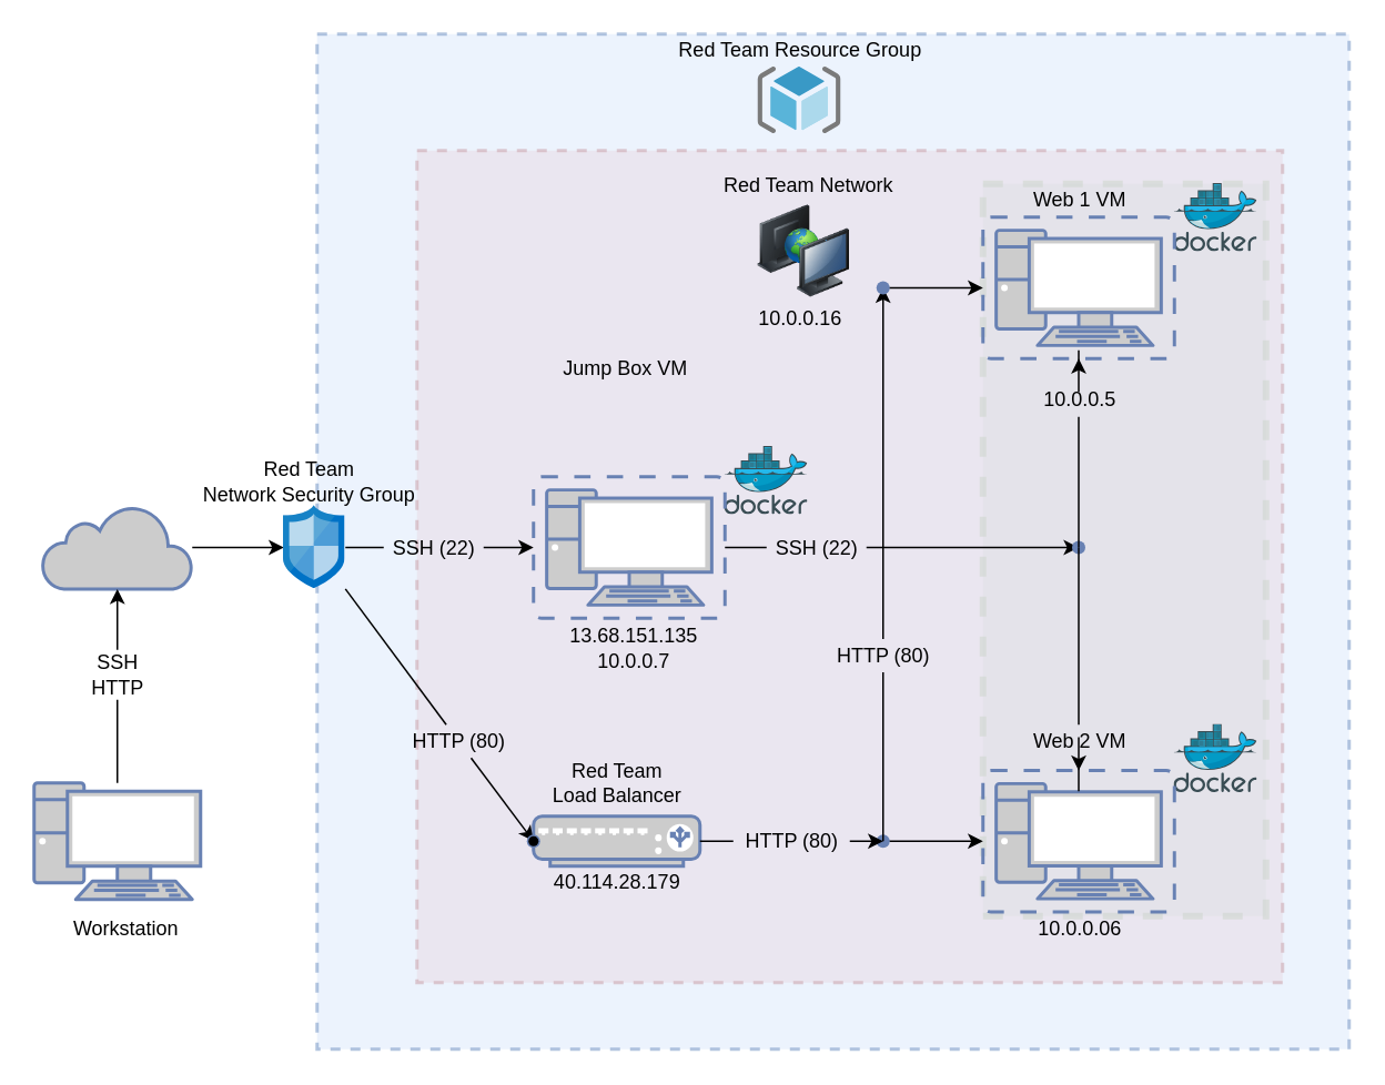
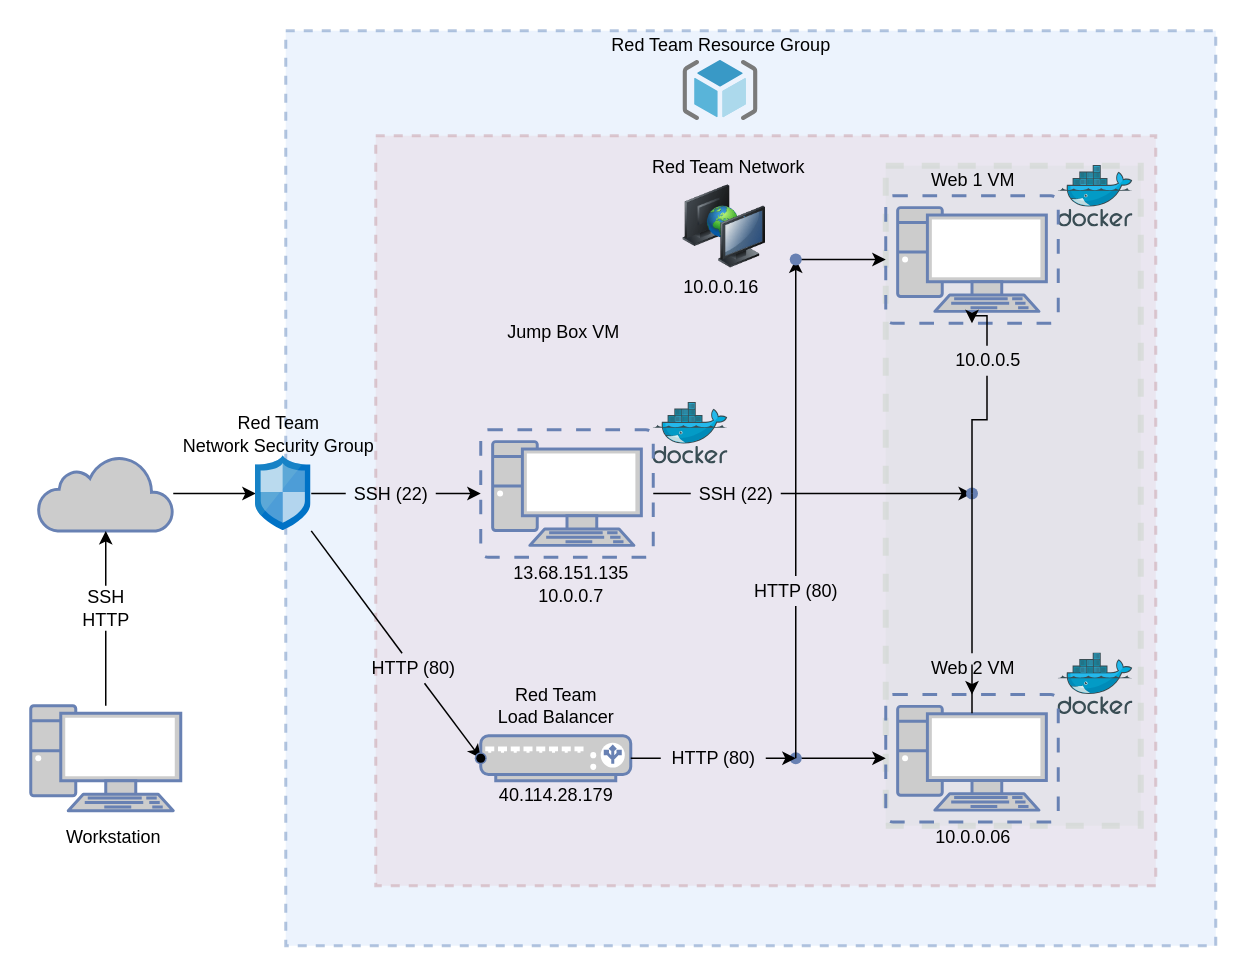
  <mxCell id="0" />
  <mxCell id="1" parent="0" />
  <mxCell id="2" value="" style="whiteSpace=wrap;html=1;dashed=1;strokeWidth=4;opacity=50;fillColor=#d5e8d4;strokeColor=#82b366;" parent="1" vertex="1"><mxGeometry x="590" y="110" width="170" height="440" as="geometry" /></mxCell>
  <mxCell id="3" value="" style="whiteSpace=wrap;html=1;dashed=1;strokeWidth=2;opacity=50;fillColor=#f8cecc;strokeColor=#b85450;" parent="1" vertex="1"><mxGeometry x="250" y="90" width="520" height="500" as="geometry" /></mxCell>
  <mxCell id="4" value="" style="whiteSpace=wrap;html=1;dashed=1;opacity=50;strokeWidth=2;fillColor=#dae8fc;strokeColor=#6c8ebf;" parent="1" vertex="1"><mxGeometry x="190" y="20" width="620" height="610" as="geometry" /></mxCell>
  <mxCell id="5" value="" style="edgeStyle=orthogonalEdgeStyle;rounded=0;orthogonalLoop=1;jettySize=auto;html=1;" parent="1" source="6" target="20" edge="1"><mxGeometry relative="1" as="geometry" /></mxCell>
  <mxCell id="6" value="" style="html=1;outlineConnect=0;fillColor=#CCCCCC;strokeColor=#6881B3;gradientColor=none;gradientDirection=north;strokeWidth=2;shape=mxgraph.networks.cloud;fontColor=#ffffff;" parent="1" vertex="1"><mxGeometry x="25" y="303.5" width="90" height="50" as="geometry" /></mxCell>
  <mxCell id="7" value="" style="edgeStyle=orthogonalEdgeStyle;rounded=0;orthogonalLoop=1;jettySize=auto;html=1;startArrow=none;" parent="1" source="50" target="6" edge="1"><mxGeometry relative="1" as="geometry" /></mxCell>
  <mxCell id="8" value="" style="fontColor=#0066CC;verticalAlign=top;verticalLabelPosition=bottom;labelPosition=center;align=center;html=1;outlineConnect=0;fillColor=#CCCCCC;strokeColor=#6881B3;gradientColor=none;gradientDirection=north;strokeWidth=2;shape=mxgraph.networks.pc;" parent="1" vertex="1"><mxGeometry x="20" y="470" width="100" height="70" as="geometry" /></mxCell>
  <mxCell id="9" value="" style="sketch=0;aspect=fixed;html=1;points=[];align=center;image;fontSize=12;image=img/lib/mscae/Docker.svg;" parent="1" vertex="1"><mxGeometry x="435" y="268" width="50" height="41" as="geometry" /></mxCell>
  <mxCell id="10" value="" style="sketch=0;aspect=fixed;html=1;points=[];align=center;image;fontSize=12;image=img/lib/mscae/Docker.svg;" parent="1" vertex="1"><mxGeometry x="705" y="435" width="50" height="41" as="geometry" /></mxCell>
  <mxCell id="11" value="" style="sketch=0;aspect=fixed;html=1;points=[];align=center;image;fontSize=12;image=img/lib/mscae/Docker.svg;" parent="1" vertex="1"><mxGeometry x="705" y="110" width="50" height="41" as="geometry" /></mxCell>
  <mxCell id="12" value="" style="edgeStyle=orthogonalEdgeStyle;rounded=0;orthogonalLoop=1;jettySize=auto;html=1;startArrow=none;" parent="1" source="59" edge="1"><mxGeometry relative="1" as="geometry"><mxPoint x="647.5" y="328.5" as="targetPoint" /></mxGeometry></mxCell>
  <mxCell id="13" value="" style="fontColor=#0066CC;verticalAlign=top;verticalLabelPosition=bottom;labelPosition=center;align=center;html=1;outlineConnect=0;fillColor=#CCCCCC;strokeColor=#6881B3;gradientColor=none;gradientDirection=north;strokeWidth=2;shape=mxgraph.networks.virtual_pc;" parent="1" vertex="1"><mxGeometry x="320" y="286" width="115" height="85" as="geometry" /></mxCell>
  <mxCell id="14" value="" style="fontColor=#0066CC;verticalAlign=top;verticalLabelPosition=bottom;labelPosition=center;align=center;html=1;outlineConnect=0;fillColor=#CCCCCC;strokeColor=#6881B3;gradientColor=none;gradientDirection=north;strokeWidth=2;shape=mxgraph.networks.virtual_pc;" parent="1" vertex="1"><mxGeometry x="590" y="130" width="115" height="85" as="geometry" /></mxCell>
  <mxCell id="15" value="" style="fontColor=#0066CC;verticalAlign=top;verticalLabelPosition=bottom;labelPosition=center;align=center;html=1;outlineConnect=0;fillColor=#CCCCCC;strokeColor=#6881B3;gradientColor=none;gradientDirection=north;strokeWidth=2;shape=mxgraph.networks.virtual_pc;" parent="1" vertex="1"><mxGeometry x="590" y="462.5" width="115" height="85" as="geometry" /></mxCell>
  <mxCell id="16" style="edgeStyle=orthogonalEdgeStyle;rounded=0;orthogonalLoop=1;jettySize=auto;html=1;exitX=0.5;exitY=0;exitDx=0;exitDy=0;exitPerimeter=0;" parent="1" source="17" edge="1"><mxGeometry relative="1" as="geometry"><mxPoint x="385" y="506" as="targetPoint" /></mxGeometry></mxCell>
  <mxCell id="17" value="" style="fontColor=#0066CC;verticalAlign=top;verticalLabelPosition=bottom;labelPosition=center;align=center;html=1;outlineConnect=0;fillColor=#CCCCCC;strokeColor=#6881B3;gradientColor=none;gradientDirection=north;strokeWidth=2;shape=mxgraph.networks.load_balancer;" parent="1" vertex="1"><mxGeometry x="320" y="490" width="100" height="30" as="geometry" /></mxCell>
  <mxCell id="18" value="" style="edgeStyle=orthogonalEdgeStyle;rounded=0;orthogonalLoop=1;jettySize=auto;html=1;startArrow=none;" parent="1" source="46" target="13" edge="1"><mxGeometry relative="1" as="geometry" /></mxCell>
  <mxCell id="19" value="" style="edgeStyle=none;rounded=0;orthogonalLoop=1;jettySize=auto;html=1;startArrow=none;" parent="1" source="48" target="32" edge="1"><mxGeometry relative="1" as="geometry" /></mxCell>
  <mxCell id="20" value="" style="sketch=0;aspect=fixed;html=1;points=[];align=center;image;fontSize=12;image=img/lib/mscae/Network_Security_Groups_Classic.svg;" parent="1" vertex="1"><mxGeometry x="170" y="303.5" width="37" height="50" as="geometry" /></mxCell>
  <mxCell id="21" value="" style="sketch=0;aspect=fixed;html=1;points=[];align=center;image;fontSize=12;image=img/lib/mscae/ResourceGroup.svg;" parent="1" vertex="1"><mxGeometry x="455" y="40" width="50" height="40" as="geometry" /></mxCell>
  <mxCell id="22" value="" style="image;html=1;image=img/lib/clip_art/computers/Network_2_128x128.png" parent="1" vertex="1"><mxGeometry x="455" y="120.5" width="55" height="60" as="geometry" /></mxCell>
  <mxCell id="23" value="" style="shape=waypoint;size=6;pointerEvents=1;points=[];fillColor=#CCCCCC;resizable=0;rotatable=0;perimeter=centerPerimeter;snapToPoint=1;fontColor=#0066CC;verticalAlign=top;strokeColor=#6881B3;strokeWidth=2;gradientDirection=north;" parent="1" vertex="1"><mxGeometry x="300" y="485" width="40" height="40" as="geometry" /></mxCell>
  <mxCell id="24" value="" style="edgeStyle=orthogonalEdgeStyle;rounded=0;orthogonalLoop=1;jettySize=auto;html=1;startArrow=none;" parent="1" source="44" target="14" edge="1"><mxGeometry relative="1" as="geometry" /></mxCell>
  <mxCell id="25" value="" style="edgeStyle=orthogonalEdgeStyle;rounded=0;orthogonalLoop=1;jettySize=auto;html=1;startArrow=none;" parent="1" source="57" target="15" edge="1"><mxGeometry relative="1" as="geometry" /></mxCell>
  <mxCell id="26" value="" style="shape=waypoint;size=6;pointerEvents=1;points=[];fillColor=#CCCCCC;resizable=0;rotatable=0;perimeter=centerPerimeter;snapToPoint=1;fontColor=#0066CC;verticalAlign=top;strokeColor=#6881B3;strokeWidth=2;gradientDirection=north;" parent="1" vertex="1"><mxGeometry x="627.5" y="308.5" width="40" height="40" as="geometry" /></mxCell>
  <mxCell id="27" value="" style="edgeStyle=orthogonalEdgeStyle;rounded=0;orthogonalLoop=1;jettySize=auto;html=1;startArrow=none;" parent="1" source="52" target="31" edge="1"><mxGeometry relative="1" as="geometry" /></mxCell>
  <mxCell id="28" value="" style="edgeStyle=orthogonalEdgeStyle;rounded=0;orthogonalLoop=1;jettySize=auto;html=1;" parent="1" source="29" target="15" edge="1"><mxGeometry relative="1" as="geometry" /></mxCell>
  <mxCell id="29" value="" style="shape=waypoint;size=6;pointerEvents=1;points=[];fillColor=#CCCCCC;resizable=0;rotatable=0;perimeter=centerPerimeter;snapToPoint=1;fontColor=#0066CC;verticalAlign=top;strokeColor=#6881B3;strokeWidth=2;gradientDirection=north;" parent="1" vertex="1"><mxGeometry x="510" y="485" width="40" height="40" as="geometry" /></mxCell>
  <mxCell id="30" value="" style="edgeStyle=orthogonalEdgeStyle;rounded=0;orthogonalLoop=1;jettySize=auto;html=1;" parent="1" source="31" target="14" edge="1"><mxGeometry relative="1" as="geometry" /></mxCell>
  <mxCell id="31" value="" style="shape=waypoint;size=6;pointerEvents=1;points=[];fillColor=#CCCCCC;resizable=0;rotatable=0;perimeter=centerPerimeter;snapToPoint=1;fontColor=#0066CC;verticalAlign=top;strokeColor=#6881B3;strokeWidth=2;gradientDirection=north;" parent="1" vertex="1"><mxGeometry x="510" y="152.5" width="40" height="40" as="geometry" /></mxCell>
  <mxCell id="32" value="" style="shape=waypoint;sketch=0;size=6;pointerEvents=1;points=[];fillColor=#ffffff;resizable=0;rotatable=0;perimeter=centerPerimeter;snapToPoint=1;verticalAlign=top;labelBackgroundColor=white;" parent="1" vertex="1"><mxGeometry x="300" y="485" width="40" height="40" as="geometry" /></mxCell>
  <mxCell id="33" value="Workstation" style="text;html=1;resizable=0;autosize=1;align=center;verticalAlign=middle;points=[];fillColor=none;strokeColor=none;rounded=0;dashed=1;opacity=50;" parent="1" vertex="1"><mxGeometry x="35" y="547.5" width="80" height="20" as="geometry" /></mxCell>
  <mxCell id="34" value="Red Team&lt;br&gt;Network Security Group" style="text;html=1;resizable=0;autosize=1;align=center;verticalAlign=middle;points=[];fillColor=none;strokeColor=none;rounded=0;dashed=1;opacity=50;" parent="1" vertex="1"><mxGeometry x="115" y="273.5" width="140" height="30" as="geometry" /></mxCell>
  <mxCell id="35" value="Red Team&lt;br&gt;Load Balancer" style="text;html=1;resizable=0;autosize=1;align=center;verticalAlign=middle;points=[];fillColor=none;strokeColor=none;rounded=0;dashed=1;opacity=50;" parent="1" vertex="1"><mxGeometry x="325" y="455" width="90" height="30" as="geometry" /></mxCell>
  <mxCell id="36" value="Jump Box VM" style="text;html=1;resizable=0;autosize=1;align=center;verticalAlign=middle;points=[];fillColor=none;strokeColor=none;rounded=0;dashed=1;opacity=50;" parent="1" vertex="1"><mxGeometry x="330" y="211" width="90" height="20" as="geometry" /></mxCell>
  <mxCell id="37" value="Web 1 VM" style="text;html=1;resizable=0;autosize=1;align=center;verticalAlign=middle;points=[];fillColor=none;strokeColor=none;rounded=0;dashed=1;opacity=50;" parent="1" vertex="1"><mxGeometry x="612.5" y="110" width="70" height="20" as="geometry" /></mxCell>
  <mxCell id="38" value="Red Team Network" style="text;html=1;resizable=0;autosize=1;align=center;verticalAlign=middle;points=[];fillColor=none;strokeColor=none;rounded=0;dashed=1;opacity=50;" parent="1" vertex="1"><mxGeometry x="425" y="100.5" width="120" height="20" as="geometry" /></mxCell>
  <mxCell id="39" value="Red Team Resource Group" style="text;html=1;resizable=0;autosize=1;align=center;verticalAlign=middle;points=[];fillColor=none;strokeColor=none;rounded=0;dashed=1;opacity=50;" parent="1" vertex="1"><mxGeometry x="400" y="20" width="160" height="20" as="geometry" /></mxCell>
  <mxCell id="40" value="13.68.151.135&lt;br&gt;10.0.0.7" style="text;html=1;resizable=0;autosize=1;align=center;verticalAlign=middle;points=[];fillColor=none;strokeColor=none;rounded=0;dashed=1;opacity=50;" parent="1" vertex="1"><mxGeometry x="335" y="373.5" width="90" height="30" as="geometry" /></mxCell>
  <mxCell id="41" value="40.114.28.179" style="text;html=1;resizable=0;autosize=1;align=center;verticalAlign=middle;points=[];fillColor=none;strokeColor=none;rounded=0;dashed=1;opacity=50;" parent="1" vertex="1"><mxGeometry x="325" y="520" width="90" height="20" as="geometry" /></mxCell>
  <mxCell id="42" value="10.0.0.16" style="text;html=1;resizable=0;autosize=1;align=center;verticalAlign=middle;points=[];fillColor=none;strokeColor=none;rounded=0;dashed=1;opacity=50;" parent="1" vertex="1"><mxGeometry x="445" y="180.5" width="70" height="20" as="geometry" /></mxCell>
  <mxCell id="43" value="10.0.0.06" style="text;html=1;resizable=0;autosize=1;align=center;verticalAlign=middle;points=[];fillColor=none;strokeColor=none;rounded=0;dashed=1;opacity=50;" parent="1" vertex="1"><mxGeometry x="612.5" y="547.5" width="70" height="20" as="geometry" /></mxCell>
- <mxCell id="44" value="10.0.0.5" style="text;html=1;resizable=0;autosize=1;align=center;verticalAlign=middle;points=[];fillColor=none;strokeColor=none;rounded=0;dashed=1;opacity=50;" parent="1" vertex="1"><mxGeometry x="617.5" y="230" width="60" height="20" as="geometry" /></mxCell>
+ <mxCell id="44" value="10.0.0.5" style="text;html=1;resizable=0;autosize=1;align=center;verticalAlign=middle;points=[];fillColor=none;strokeColor=none;rounded=0;dashed=1;opacity=50;" parent="1" vertex="1"><mxGeometry x="627.5" y="230" width="60" height="20" as="geometry" /></mxCell>
  <mxCell id="45" value="" style="edgeStyle=orthogonalEdgeStyle;rounded=0;orthogonalLoop=1;jettySize=auto;html=1;endArrow=none;" parent="1" source="26" target="44" edge="1"><mxGeometry relative="1" as="geometry"><mxPoint x="647.5" y="328.5" as="sourcePoint" /><mxPoint x="647.5" y="215" as="targetPoint" /></mxGeometry></mxCell>
  <mxCell id="46" value="SSH (22)" style="text;html=1;resizable=0;autosize=1;align=center;verticalAlign=middle;points=[];fillColor=none;strokeColor=none;rounded=0;dashed=1;opacity=50;" parent="1" vertex="1"><mxGeometry x="230" y="318.5" width="60" height="20" as="geometry" /></mxCell>
  <mxCell id="47" value="" style="edgeStyle=orthogonalEdgeStyle;rounded=0;orthogonalLoop=1;jettySize=auto;html=1;endArrow=none;" parent="1" source="20" target="46" edge="1"><mxGeometry relative="1" as="geometry"><mxPoint x="207" y="328.5" as="sourcePoint" /><mxPoint x="320" y="328.5" as="targetPoint" /></mxGeometry></mxCell>
  <mxCell id="48" value="HTTP (80)" style="text;html=1;resizable=0;autosize=1;align=center;verticalAlign=middle;points=[];fillColor=none;strokeColor=none;rounded=0;dashed=1;opacity=50;" parent="1" vertex="1"><mxGeometry x="240" y="435" width="70" height="20" as="geometry" /></mxCell>
  <mxCell id="49" value="" style="edgeStyle=none;rounded=0;orthogonalLoop=1;jettySize=auto;html=1;endArrow=none;" parent="1" source="20" target="48" edge="1"><mxGeometry relative="1" as="geometry"><mxPoint x="207" y="353.331" as="sourcePoint" /><mxPoint x="320" y="505" as="targetPoint" /></mxGeometry></mxCell>
  <mxCell id="50" value="SSH&lt;br&gt;HTTP" style="text;html=1;resizable=0;autosize=1;align=center;verticalAlign=middle;points=[];fillColor=none;strokeColor=none;rounded=0;dashed=1;opacity=50;" parent="1" vertex="1"><mxGeometry x="45" y="390" width="50" height="30" as="geometry" /></mxCell>
  <mxCell id="51" value="" style="edgeStyle=orthogonalEdgeStyle;rounded=0;orthogonalLoop=1;jettySize=auto;html=1;endArrow=none;" parent="1" source="8" target="50" edge="1"><mxGeometry relative="1" as="geometry"><mxPoint x="70" y="470" as="sourcePoint" /><mxPoint x="70" y="353.5" as="targetPoint" /></mxGeometry></mxCell>
  <mxCell id="52" value="HTTP (80)" style="text;html=1;resizable=0;autosize=1;align=center;verticalAlign=middle;points=[];fillColor=none;strokeColor=none;rounded=0;dashed=1;opacity=50;" parent="1" vertex="1"><mxGeometry x="495" y="383.5" width="70" height="20" as="geometry" /></mxCell>
  <mxCell id="53" value="" style="edgeStyle=orthogonalEdgeStyle;rounded=0;orthogonalLoop=1;jettySize=auto;html=1;endArrow=none;" parent="1" source="29" target="52" edge="1"><mxGeometry relative="1" as="geometry"><mxPoint x="530" y="505" as="sourcePoint" /><mxPoint x="530" y="172.5" as="targetPoint" /></mxGeometry></mxCell>
  <mxCell id="54" value="" style="edgeStyle=none;rounded=0;orthogonalLoop=1;jettySize=auto;html=1;" parent="1" source="55" target="29" edge="1"><mxGeometry relative="1" as="geometry" /></mxCell>
  <mxCell id="55" value="HTTP (80)" style="text;html=1;resizable=0;autosize=1;align=center;verticalAlign=middle;points=[];fillColor=none;strokeColor=none;rounded=0;dashed=1;opacity=50;" parent="1" vertex="1"><mxGeometry x="440" y="495" width="70" height="20" as="geometry" /></mxCell>
  <mxCell id="56" value="" style="edgeStyle=orthogonalEdgeStyle;rounded=0;orthogonalLoop=1;jettySize=auto;html=1;endArrow=none;" parent="1" source="17" target="55" edge="1"><mxGeometry relative="1" as="geometry"><mxPoint x="420" y="505" as="sourcePoint" /><mxPoint x="530" y="505" as="targetPoint" /></mxGeometry></mxCell>
  <mxCell id="57" value="Web 2 VM" style="text;html=1;resizable=0;autosize=1;align=center;verticalAlign=middle;points=[];fillColor=none;strokeColor=none;rounded=0;dashed=1;opacity=50;" parent="1" vertex="1"><mxGeometry x="612.5" y="435" width="70" height="20" as="geometry" /></mxCell>
  <mxCell id="58" value="" style="edgeStyle=orthogonalEdgeStyle;rounded=0;orthogonalLoop=1;jettySize=auto;html=1;endArrow=none;" parent="1" source="26" target="57" edge="1"><mxGeometry relative="1" as="geometry"><mxPoint x="647.5" y="328.5" as="sourcePoint" /><mxPoint x="647.5" y="462.5" as="targetPoint" /></mxGeometry></mxCell>
  <mxCell id="59" value="SSH (22)" style="text;html=1;resizable=0;autosize=1;align=center;verticalAlign=middle;points=[];fillColor=none;strokeColor=none;rounded=0;dashed=1;opacity=50;" parent="1" vertex="1"><mxGeometry x="460" y="318.5" width="60" height="20" as="geometry" /></mxCell>
  <mxCell id="60" value="" style="edgeStyle=orthogonalEdgeStyle;rounded=0;orthogonalLoop=1;jettySize=auto;html=1;endArrow=none;" parent="1" source="13" target="59" edge="1"><mxGeometry relative="1" as="geometry"><mxPoint x="435" y="328.5" as="sourcePoint" /><mxPoint x="647.5" y="328.5" as="targetPoint" /></mxGeometry></mxCell>
